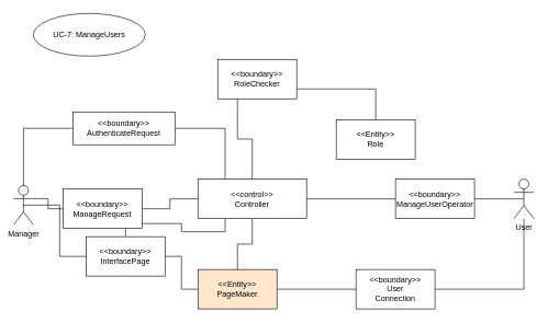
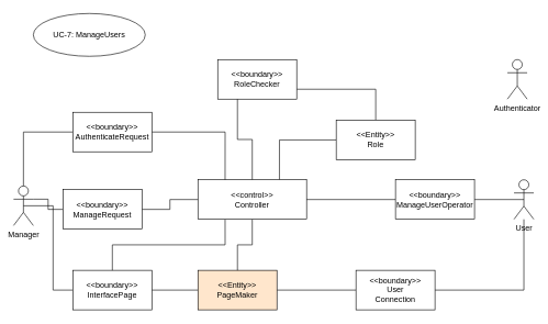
  <mxCell id="0" />
  <mxCell id="1" parent="0" />
  <mxCell id="2" style="edgeStyle=orthogonalEdgeStyle;rounded=0;orthogonalLoop=1;jettySize=auto;html=1;exitX=0.5;exitY=0.5;exitDx=0;exitDy=0;exitPerimeter=0;entryX=0;entryY=0.5;entryDx=0;entryDy=0;endArrow=none;endFill=0;" parent="1" source="4" target="8" edge="1"><mxGeometry relative="1" as="geometry" /></mxCell>
  <mxCell id="3" style="edgeStyle=orthogonalEdgeStyle;rounded=0;orthogonalLoop=1;jettySize=auto;html=1;exitX=1;exitY=0.333;exitDx=0;exitDy=0;exitPerimeter=0;entryX=0;entryY=0.5;entryDx=0;entryDy=0;endArrow=none;endFill=0;" parent="1" source="4" target="26" edge="1"><mxGeometry relative="1" as="geometry" /></mxCell>
  <mxCell id="4" value="Manager" style="shape=umlActor;verticalLabelPosition=bottom;verticalAlign=top;html=1;outlineConnect=0;" parent="1" vertex="1"><mxGeometry x="20" y="282" width="30" height="60" as="geometry" /></mxCell>
  <mxCell id="5" value="User" style="shape=umlActor;verticalLabelPosition=bottom;verticalAlign=top;html=1;outlineConnect=0;" parent="1" vertex="1"><mxGeometry x="780" y="272.5" width="30" height="60" as="geometry" /></mxCell>
  <mxCell id="6" value="UC-7: ManageUsers" style="ellipse;whiteSpace=wrap;html=1;" parent="1" vertex="1"><mxGeometry x="50" y="20" width="170" height="65" as="geometry" /></mxCell>
  <mxCell id="7" style="edgeStyle=orthogonalEdgeStyle;rounded=0;orthogonalLoop=1;jettySize=auto;html=1;exitX=1;exitY=0.5;exitDx=0;exitDy=0;entryX=0;entryY=0.5;entryDx=0;entryDy=0;endArrow=none;endFill=0;" parent="1" source="8" target="12" edge="1"><mxGeometry relative="1" as="geometry" /></mxCell>
- <mxCell id="8" value="&amp;lt;&amp;lt;boundary&amp;gt;&amp;gt;&lt;br&gt;InterfacePage" style="rounded=0;whiteSpace=wrap;html=1;" parent="1" vertex="1"><mxGeometry x="130" y="360" width="120" height="60" as="geometry" /></mxCell>
+ <mxCell id="8" value="&amp;lt;&amp;lt;boundary&amp;gt;&amp;gt;&lt;br&gt;InterfacePage" style="rounded=0;whiteSpace=wrap;html=1;" parent="1" vertex="1"><mxGeometry x="110" y="410" width="120" height="60" as="geometry" /></mxCell>
  <mxCell id="9" style="edgeStyle=orthogonalEdgeStyle;rounded=0;orthogonalLoop=1;jettySize=auto;html=1;exitX=1;exitY=0.75;exitDx=0;exitDy=0;endArrow=none;endFill=0;" parent="1" source="10" target="20" edge="1"><mxGeometry relative="1" as="geometry" /></mxCell>
  <mxCell id="10" value="&amp;lt;&amp;lt;boundary&amp;gt;&amp;gt;&lt;br&gt;RoleChecker" style="rounded=0;whiteSpace=wrap;html=1;" parent="1" vertex="1"><mxGeometry x="330" y="90" width="120" height="60" as="geometry" /></mxCell>
  <mxCell id="11" style="edgeStyle=orthogonalEdgeStyle;rounded=0;orthogonalLoop=1;jettySize=auto;html=1;exitX=1;exitY=0.5;exitDx=0;exitDy=0;entryX=0;entryY=0.5;entryDx=0;entryDy=0;endArrow=none;endFill=0;" parent="1" source="12" target="19" edge="1"><mxGeometry relative="1" as="geometry" /></mxCell>
  <mxCell id="12" value="&amp;lt;&amp;lt;Entity&amp;gt;&amp;gt;&lt;br&gt;PageMaker" style="rounded=0;whiteSpace=wrap;html=1;fillColor=#ffe6cc;" parent="1" vertex="1"><mxGeometry x="300" y="410" width="120" height="60" as="geometry" /></mxCell>
  <mxCell id="13" style="edgeStyle=orthogonalEdgeStyle;rounded=0;orthogonalLoop=1;jettySize=auto;html=1;exitX=0.5;exitY=0;exitDx=0;exitDy=0;entryX=0.25;entryY=1;entryDx=0;entryDy=0;endArrow=none;endFill=0;" parent="1" source="17" target="10" edge="1"><mxGeometry relative="1" as="geometry" /></mxCell>
+ <mxCell id="14" style="edgeStyle=orthogonalEdgeStyle;rounded=0;orthogonalLoop=1;jettySize=auto;html=1;exitX=0.75;exitY=0;exitDx=0;exitDy=0;entryX=0;entryY=0.5;entryDx=0;entryDy=0;endArrow=none;endFill=0;" parent="1" source="17" target="20" edge="1"><mxGeometry relative="1" as="geometry" /></mxCell>
  <mxCell id="15" style="edgeStyle=orthogonalEdgeStyle;rounded=0;orthogonalLoop=1;jettySize=auto;html=1;exitX=0.5;exitY=1;exitDx=0;exitDy=0;entryX=0.5;entryY=0;entryDx=0;entryDy=0;endArrow=none;endFill=0;" parent="1" source="17" target="12" edge="1"><mxGeometry relative="1" as="geometry" /></mxCell>
  <mxCell id="16" style="edgeStyle=orthogonalEdgeStyle;rounded=0;orthogonalLoop=1;jettySize=auto;html=1;exitX=0.25;exitY=1;exitDx=0;exitDy=0;entryX=0.5;entryY=0;entryDx=0;entryDy=0;endArrow=none;endFill=0;" parent="1" source="17" target="8" edge="1"><mxGeometry relative="1" as="geometry" /></mxCell>
  <mxCell id="17" value="&amp;lt;&amp;lt;control&amp;gt;&amp;gt;&lt;br&gt;Controller" style="rounded=0;whiteSpace=wrap;html=1;" parent="1" vertex="1"><mxGeometry x="300" y="272.5" width="165" height="60" as="geometry" /></mxCell>
  <mxCell id="18" style="edgeStyle=orthogonalEdgeStyle;rounded=0;orthogonalLoop=1;jettySize=auto;html=1;exitX=1;exitY=0.5;exitDx=0;exitDy=0;endArrow=none;endFill=0;" parent="1" source="19" target="5" edge="1"><mxGeometry relative="1" as="geometry" /></mxCell>
  <mxCell id="19" value="&amp;lt;&amp;lt;boundary&amp;gt;&amp;gt;&lt;br&gt;User&lt;br&gt;Connection" style="rounded=0;whiteSpace=wrap;html=1;" parent="1" vertex="1"><mxGeometry x="540" y="410" width="120" height="60" as="geometry" /></mxCell>
  <mxCell id="20" value="&amp;lt;&amp;lt;Entity&amp;gt;&amp;gt;&lt;br&gt;Role" style="rounded=0;whiteSpace=wrap;html=1;" parent="1" vertex="1"><mxGeometry x="510" y="182" width="120" height="60" as="geometry" /></mxCell>
+ <mxCell id="21" value="Authenticator" style="shape=umlActor;verticalLabelPosition=bottom;verticalAlign=top;html=1;outlineConnect=0;" parent="1" vertex="1"><mxGeometry x="770" y="90" width="30" height="60" as="geometry" /></mxCell>
  <mxCell id="22" style="edgeStyle=orthogonalEdgeStyle;rounded=0;orthogonalLoop=1;jettySize=auto;html=1;exitX=1;exitY=0.5;exitDx=0;exitDy=0;entryX=0.5;entryY=0.5;entryDx=0;entryDy=0;entryPerimeter=0;endArrow=none;endFill=0;" parent="1" source="24" target="5" edge="1"><mxGeometry relative="1" as="geometry" /></mxCell>
  <mxCell id="23" style="edgeStyle=orthogonalEdgeStyle;rounded=0;orthogonalLoop=1;jettySize=auto;html=1;exitX=0;exitY=0.5;exitDx=0;exitDy=0;entryX=1;entryY=0.5;entryDx=0;entryDy=0;endArrow=none;endFill=0;" parent="1" source="24" target="17" edge="1"><mxGeometry relative="1" as="geometry" /></mxCell>
  <mxCell id="24" value="&amp;lt;&amp;lt;boundary&amp;gt;&amp;gt;&lt;br&gt;ManageUserOperator" style="rounded=0;whiteSpace=wrap;html=1;" parent="1" vertex="1"><mxGeometry x="600" y="272.5" width="120" height="60" as="geometry" /></mxCell>
  <mxCell id="25" style="edgeStyle=orthogonalEdgeStyle;rounded=0;orthogonalLoop=1;jettySize=auto;html=1;exitX=1;exitY=0.5;exitDx=0;exitDy=0;entryX=0;entryY=0.5;entryDx=0;entryDy=0;endArrow=none;endFill=0;" parent="1" source="26" target="17" edge="1"><mxGeometry relative="1" as="geometry" /></mxCell>
  <mxCell id="26" value="&amp;lt;&amp;lt;boundary&amp;gt;&amp;gt;&lt;br&gt;ManageRequest" style="rounded=0;whiteSpace=wrap;html=1;" parent="1" vertex="1"><mxGeometry x="95" y="287.5" width="120" height="60" as="geometry" /></mxCell>
  <mxCell id="27" style="edgeStyle=orthogonalEdgeStyle;rounded=0;orthogonalLoop=1;jettySize=auto;html=1;exitX=0;exitY=0.5;exitDx=0;exitDy=0;entryX=0.5;entryY=0;entryDx=0;entryDy=0;entryPerimeter=0;startArrow=none;startFill=0;endArrow=none;endFill=0;" edge="1" parent="1" source="29" target="4"><mxGeometry relative="1" as="geometry" /></mxCell>
  <mxCell id="28" style="edgeStyle=orthogonalEdgeStyle;rounded=0;orthogonalLoop=1;jettySize=auto;html=1;exitX=1;exitY=0.5;exitDx=0;exitDy=0;entryX=0.25;entryY=0;entryDx=0;entryDy=0;startArrow=none;startFill=0;endArrow=none;endFill=0;" edge="1" parent="1" source="29" target="17"><mxGeometry relative="1" as="geometry" /></mxCell>
- <mxCell id="29" value="&amp;lt;&amp;lt;boundary&amp;gt;&amp;gt;&lt;br&gt;AuthenticateRequest" style="rounded=0;whiteSpace=wrap;html=1;" vertex="1" parent="1"><mxGeometry x="110" y="170" width="155" height="50" as="geometry" /></mxCell>
+ <mxCell id="29" value="&amp;lt;&amp;lt;boundary&amp;gt;&amp;gt;&lt;br&gt;AuthenticateRequest" style="rounded=0;whiteSpace=wrap;html=1;" vertex="1" parent="1"><mxGeometry x="110" y="170" width="120" height="60" as="geometry" /></mxCell>
